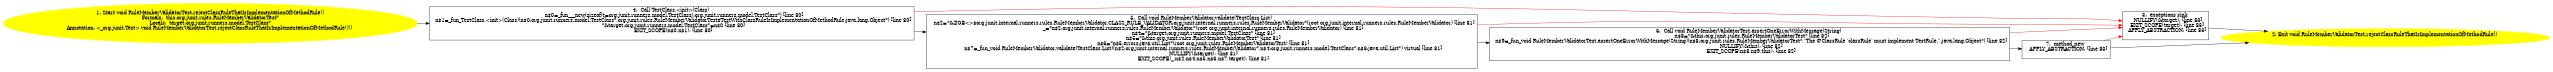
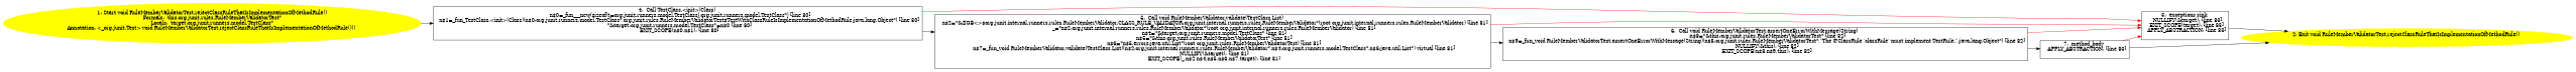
  digraph {
    rankdir=LR
    node [shape=box]
    n1 [color=yellow label="1: Start void RuleMemberValidatorTest.rejectClassRuleThatIsImplementationOfMethodRule()\nFormals:  this:org.junit.rules.RuleMemberValidatorTest*\nLocals:  target:org.junit.runners.model.TestClass*\nAnnotation: <_org.junit.Test> void RuleMemberValidatorTest.rejectClassRuleThatIsImplementationOfMethodRule()() \n  " style=filled shape=""]
    n2 [label="4:  Call TestClass.<init>(Class) \n   n$0=_fun___new(sizeof(t=org.junit.runners.model.TestClass):org.junit.runners.model.TestClass*) [line 80]\n  n$1=_fun_TestClass.<init>(Class)(n$0:org.junit.runners.model.TestClass*,org.junit.rules.RuleMemberValidatorTest$TestWithClassRuleIsImplementationOfMethodRule:java.lang.Object*) [line 80]\n  *&target:org.junit.runners.model.TestClass*=n$0 [line 80]\n  EXIT_SCOPE(n$0,n$1); [line 80]\n "]
    n3 [label="3:  exceptions sink \n   NULLIFY(&target); [line 83]\n  EXIT_SCOPE(target); [line 83]\n  APPLY_ABSTRACTION; [line 83]\n "]
    n4 [label="5:  Call void RuleMemberValidator.validate(TestClass,List) \n   n$2=*&#GB<>$org.junit.internal.runners.rules.RuleMemberValidator.CLASS_RULE_VALIDATOR:org.junit.internal.runners.rules.RuleMemberValidator*(root org.junit.internal.runners.rules.RuleMemberValidator) [line 81]\n  _=*n$2:org.junit.internal.runners.rules.RuleMemberValidator*(root org.junit.internal.runners.rules.RuleMemberValidator) [line 81]\n  n$4=*&target:org.junit.runners.model.TestClass* [line 81]\n  n$5=*&this:org.junit.rules.RuleMemberValidatorTest* [line 81]\n  n$6=*n$5.errors:java.util.List*(root org.junit.rules.RuleMemberValidatorTest) [line 81]\n  n$7=_fun_void RuleMemberValidator.validate(TestClass,List)(n$2:org.junit.internal.runners.rules.RuleMemberValidator*,n$4:org.junit.runners.model.TestClass*,n$6:java.util.List*) virtual [line 81]\n  NULLIFY(&target); [line 81]\n  EXIT_SCOPE(_,n$2,n$4,n$5,n$6,n$7,target); [line 81]\n "]
    n5 [color=yellow label="2: Exit void RuleMemberValidatorTest.rejectClassRuleThatIsImplementationOfMethodRule() \n  " style=filled shape=""]
    n6 [label="6:  Call void RuleMemberValidatorTest.assertOneErrorWithMessage(String) \n   n$8=*&this:org.junit.rules.RuleMemberValidatorTest* [line 82]\n  n$9=_fun_void RuleMemberValidatorTest.assertOneErrorWithMessage(String)(n$8:org.junit.rules.RuleMemberValidatorTest*,\"The @ClassRule 'classRule' must implement TestRule.\":java.lang.Object*) [line 82]\n  NULLIFY(&this); [line 82]\n  EXIT_SCOPE(n$8,n$9,this); [line 82]\n "]
-   n7 [label="7:  method_new \n   APPLY_ABSTRACTION; [line 83]\n "]
+   n7 [label="7:  method_body \n   APPLY_ABSTRACTION; [line 83]\n "]
    n1 -> n2
    n2 -> n3 [color=red]
    n2 -> n4
    n3 -> n5
    n4 -> n3 [color=red]
    n4 -> n6
    n6 -> n3 [color=red]
    n6 -> n7
    n7 -> n3 [color=red]
    n7 -> n5
  }
